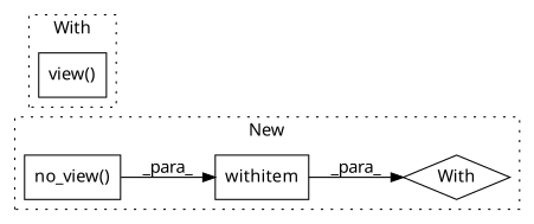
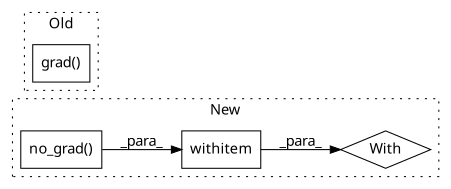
  digraph {
    rankdir=LR
    fontname="Noto Sans"
    node [a=75 s=4804 shape=box fontname="Noto Sans"]
    edge [fontname="Noto Sans"]
    n1 [a=39 l="5,28" label=With s="4799,4809" shape=diamond]
    n2 [a=49 l=5 label=withitem]
-   n3 [l=15 label="no_view()"]
-   n4 [l="9,1" label="view()" s="2986,3010"]
+   n3 [l=15 label="no_grad()"]
+   n4 [l="9,1" label="grad()" s="2986,3010"]
    subgraph cluster_1 {
      label=New
      style=dotted
      n1
      n2
      n3
    }
    subgraph cluster_2 {
-     label=With
+     label=Old
      style=dotted
      n4
    }
    n2 -> n1 [label=_para_]
    n3 -> n2 [label=_para_]
  }
